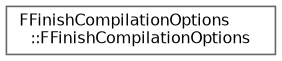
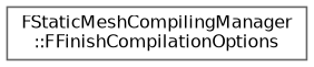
  digraph {
    rankdir=LR
-   n1 [color=grey40 fillcolor=white fontname=Helvetica fontsize=10 height=0.2 label="FFinishCompilationOptions\l::FFinishCompilationOptions" shape=box style=filled width=0.4]
+   n1 [color=grey40 fillcolor=white fontname=Helvetica fontsize=10 height=0.2 label="FStaticMeshCompilingManager\l::FFinishCompilationOptions" shape=box style=filled width=0.4]
  }
